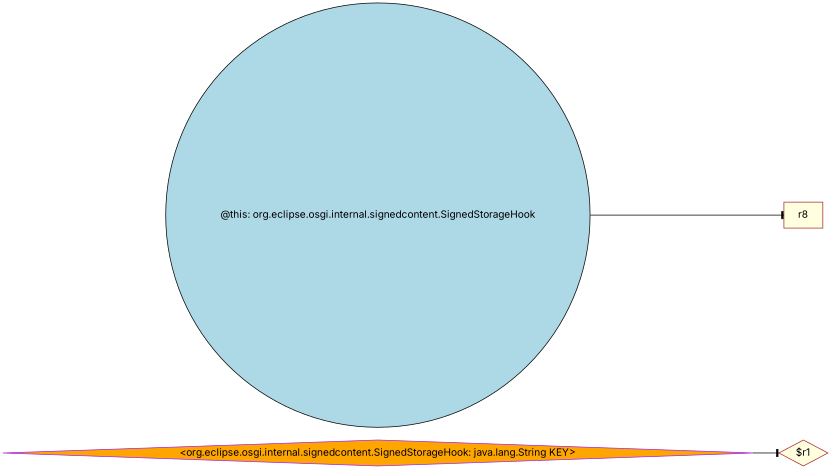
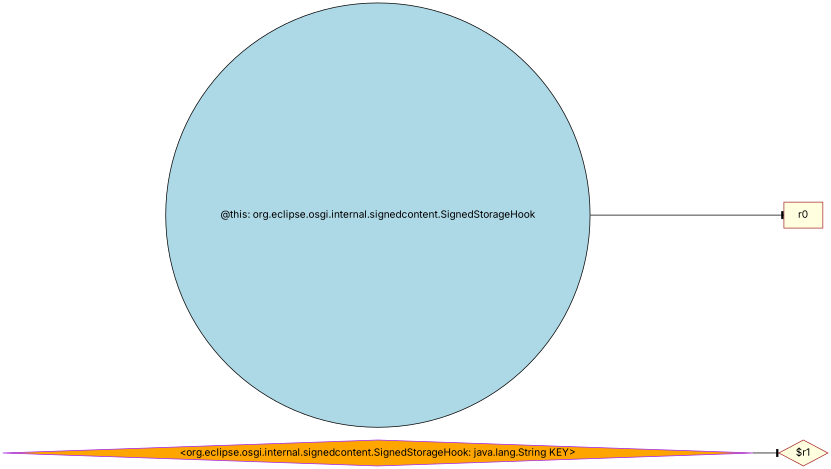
  digraph {
    rankdir=LR
    fontname=Inter
    node [style=filled fillcolor=lightyellow color=brown shape=diamond fontname=Inter]
    edge [arrowhead=tee fontname=Inter]
    n1 [label="<org.eclipse.osgi.internal.signedcontent.SignedStorageHook: java.lang.String KEY>" fillcolor=orange color=purple]
    n2 [label="$r1"]
    n3 [label="@this: org.eclipse.osgi.internal.signedcontent.SignedStorageHook" fillcolor=lightblue color=black shape=circle]
-   n4 [label=r8 shape=box]
+   n4 [label=r0 shape=box]
    n1 -> n2
    n3 -> n4
  }
